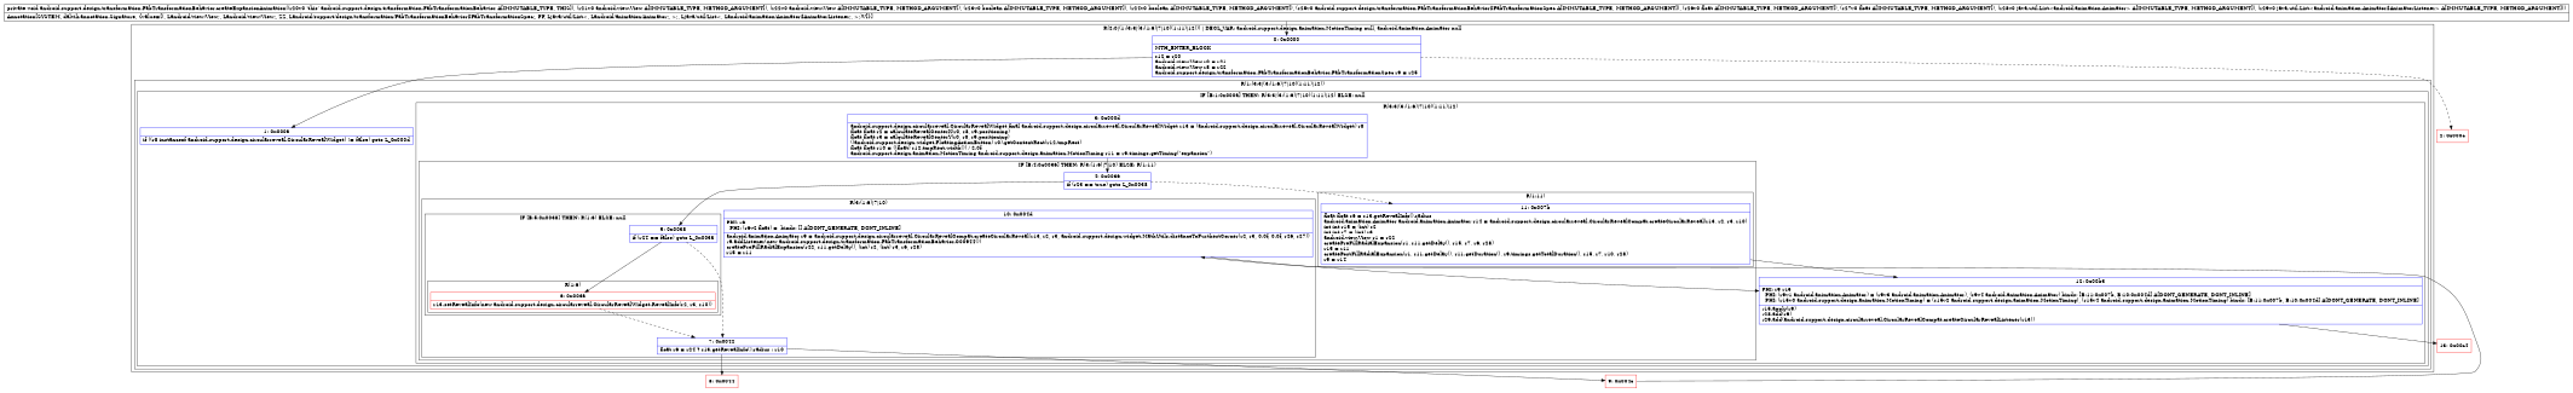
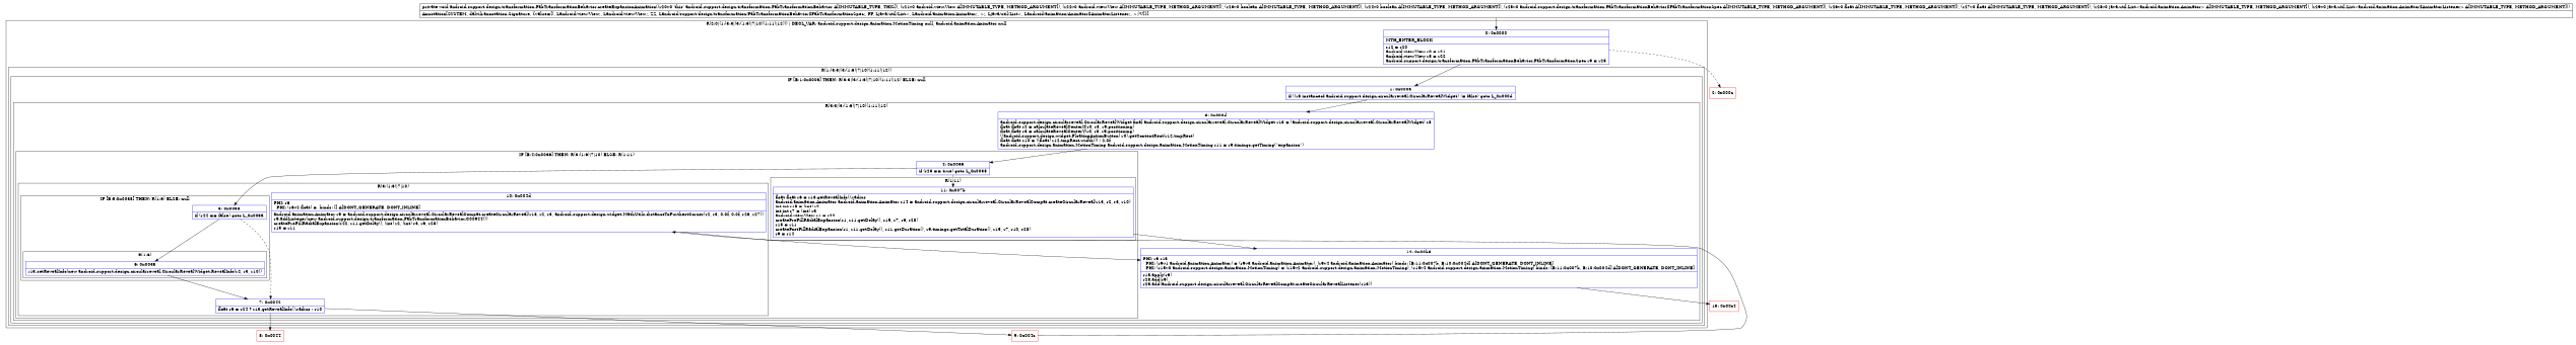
  digraph {
    node [color=blue shape=record]
-   n1 [color=red label="{6\:\ 0x003a|r13.setRevealInfo(new android.support.design.circularreveal.CircularRevealWidget.RevealInfo(r2, r3, r10))\l}"]
+   n1 [label="{6\:\ 0x003a|r13.setRevealInfo(new android.support.design.circularreveal.CircularRevealWidget.RevealInfo(r2, r3, r10))\l}"]
    n2 [label="{5\:\ 0x0038|if (r24 == false) goto L_0x003a\l}"]
    n3 [label="{7\:\ 0x0042|float r6 = r24 ? r13.getRevealInfo().radius : r10\l}"]
    n4 [label="{10\:\ 0x004d|PHI: r6 \l  PHI: (r6v2 float) =  binds: [] A[DONT_GENERATE, DONT_INLINE]\l|android.animation.Animator r9 = android.support.design.circularreveal.CircularRevealCompat.createCircularReveal(r13, r2, r3, android.support.design.widget.MathUtils.distanceToFurthestCorner(r2, r3, 0.0f, 0.0f, r26, r27))\lr9.addListener(new android.support.design.transformation.FabTransformationBehavior.C00944())\lcreatePreFillRadialExpansion(r22, r11.getDelay(), (int) r2, (int) r3, r6, r28)\lr15 = r11\l}"]
    n5 [label="{11\:\ 0x007b|float float r6 = r13.getRevealInfo().radius\landroid.animation.Animator android.animation.Animator r14 = android.support.design.circularreveal.CircularRevealCompat.createCircularReveal(r13, r2, r3, r10)\lint int r15 = (int) r2\lint int r7 = (int) r3\landroid.view.View r1 = r22\lcreatePreFillRadialExpansion(r1, r11.getDelay(), r15, r7, r6, r28)\lr15 = r11\lcreatePostFillRadialExpansion(r1, r11.getDelay(), r11.getDuration(), r9.timings.getTotalDuration(), r15, r7, r10, r28)\lr9 = r14\l}"]
    n6 [label="{4\:\ 0x0036|if (r23 == true) goto L_0x0038\l}"]
    n7 [label="{3\:\ 0x000d|android.support.design.circularreveal.CircularRevealWidget final android.support.design.circularreveal.CircularRevealWidget r13 = (android.support.design.circularreveal.CircularRevealWidget) r8\lfloat float r2 = calculateRevealCenterX(r0, r8, r9.positioning)\lfloat float r3 = calculateRevealCenterY(r0, r8, r9.positioning)\l((android.support.design.widget.FloatingActionButton) r0).getContentRect(r12.tmpRect)\lfloat float r10 = ((float) r12.tmpRect.width()) \/ 2.0f\landroid.support.design.animation.MotionTiming android.support.design.animation.MotionTiming r11 = r9.timings.getTiming(\"expansion\")\l}"]
    n8 [label="{12\:\ 0x00b3|PHI: r9 r15 \l  PHI: (r9v1 android.animation.Animator) = (r9v3 android.animation.Animator), (r9v4 android.animation.Animator) binds: [B:11:0x007b, B:10:0x004d] A[DONT_GENERATE, DONT_INLINE]\l  PHI: (r15v0 android.support.design.animation.MotionTiming) = (r15v2 android.support.design.animation.MotionTiming), (r15v4 android.support.design.animation.MotionTiming) binds: [B:11:0x007b, B:10:0x004d] A[DONT_GENERATE, DONT_INLINE]\l|r15.apply(r9)\lr28.add(r9)\lr29.add(android.support.design.circularreveal.CircularRevealCompat.createCircularRevealListener(r13))\l}"]
    n9 [label="{1\:\ 0x000a|if ((r8 instanceof android.support.design.circularreveal.CircularRevealWidget) != false) goto L_0x000d\l}"]
    n10 [label="{0\:\ 0x0000|MTH_ENTER_BLOCK\l|r12 = r20\landroid.view.View r0 = r21\landroid.view.View r8 = r22\landroid.support.design.transformation.FabTransformationBehavior.FabTransformationSpec r9 = r25\l}"]
    n11 [color=red label="{8\:\ 0x0044}"]
    n12 [color=red label="{9\:\ 0x004c}"]
    n13 [color=red label="{13\:\ 0x00c4}"]
    n14 [color=red label="{2\:\ 0x000c}"]
    n15 [label="{private void android.support.design.transformation.FabTransformationBehavior.createExpansionAnimation((r20v0 'this' android.support.design.transformation.FabTransformationBehavior A[IMMUTABLE_TYPE, THIS]), (r21v0 android.view.View A[IMMUTABLE_TYPE, METHOD_ARGUMENT]), (r22v0 android.view.View A[IMMUTABLE_TYPE, METHOD_ARGUMENT]), (r23v0 boolean A[IMMUTABLE_TYPE, METHOD_ARGUMENT]), (r24v0 boolean A[IMMUTABLE_TYPE, METHOD_ARGUMENT]), (r25v0 android.support.design.transformation.FabTransformationBehavior$FabTransformationSpec A[IMMUTABLE_TYPE, METHOD_ARGUMENT]), (r26v0 float A[IMMUTABLE_TYPE, METHOD_ARGUMENT]), (r27v0 float A[IMMUTABLE_TYPE, METHOD_ARGUMENT]), (r28v0 java.util.List\<android.animation.Animator\> A[IMMUTABLE_TYPE, METHOD_ARGUMENT]), (r29v0 java.util.List\<android.animation.Animator$AnimatorListener\> A[IMMUTABLE_TYPE, METHOD_ARGUMENT]))  | Annotation[SYSTEM, dalvik.annotation.Signature, \{value=[(, Landroid\/view\/View;, Landroid\/view\/View;, ZZ, Landroid\/support\/design\/transformation\/FabTransformationBehavior$FabTransformationSpec;, FF, Ljava\/util\/List\<, Landroid\/animation\/Animator;, \>;, Ljava\/util\/List\<, Landroid\/animation\/Animator$AnimatorListener;, \>;)V]\}]\l}" color=""]
    subgraph cluster_1 {
      label="R(2:0|(1:(3:3|(3:(1:6)|7|10)(1:11)|12))) | DECL_VAR: android.support.design.animation.MotionTiming null, android.animation.Animator null\l"
      n10
      subgraph cluster_2 {
        label="R(1:(3:3|(3:(1:6)|7|10)(1:11)|12))"
        subgraph cluster_3 {
          label="IF [B:1:0x000a] THEN: R(3:3|(3:(1:6)|7|10)(1:11)|12) ELSE: null"
          n9
          subgraph cluster_4 {
            label="R(3:3|(3:(1:6)|7|10)(1:11)|12)"
            n7
            n8
            subgraph cluster_5 {
              label="IF [B:4:0x0036] THEN: R(3:(1:6)|7|10) ELSE: R(1:11)"
              n6
              subgraph cluster_6 {
                label="R(3:(1:6)|7|10)"
                n3
                n4
                subgraph cluster_7 {
                  label="IF [B:5:0x0038] THEN: R(1:6) ELSE: null"
                  n2
                  subgraph cluster_8 {
                    label="R(1:6)"
                    n1
                  }
                }
              }
              subgraph cluster_9 {
                label="R(1:11)"
                n5
              }
            }
          }
        }
      }
    }
-   n1 -> n3 [style=dashed]
+   n1 -> n3
    n2 -> n1
    n2 -> n3 [style=dashed]
    n3 -> n11
    n3 -> n12
    n4 -> n8
    n5 -> n8
    n6 -> n2
    n6 -> n5 [style=dashed]
    n7 -> n6
    n8 -> n13
+   n9 -> n7
    n10 -> n9
    n10 -> n14 [style=dashed]
    n12 -> n4
    n15 -> n10
  }
